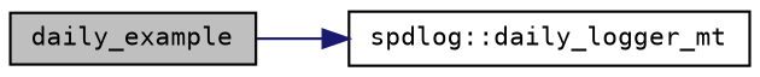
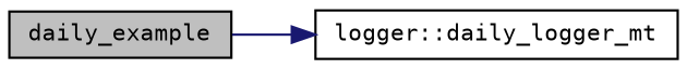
  digraph {
    rankdir=LR
    fontname="DejaVu Sans Mono"
    node [color=black fontname="DejaVu Sans Mono" fontsize=10 shape=record style=filled]
    n1 [fillcolor=grey75 fontcolor=black height=0.2 label=daily_example width=0.4]
-   n2 [fillcolor=white height=0.2 label="spdlog::daily_logger_mt" width=0.4]
+   n2 [fillcolor=white height=0.2 label="logger::daily_logger_mt" width=0.4]
    n1 -> n2 [color=midnightblue fontname="DejaVu Sans Mono" fontsize=10 labelfontname=Helvetica labelfontsize=10 style=solid]
  }
